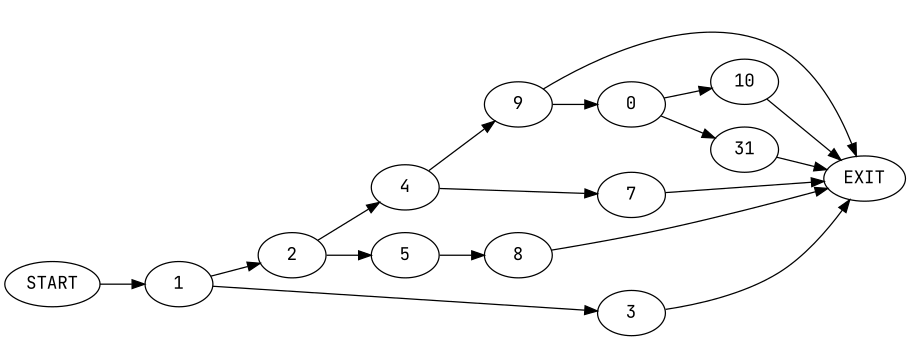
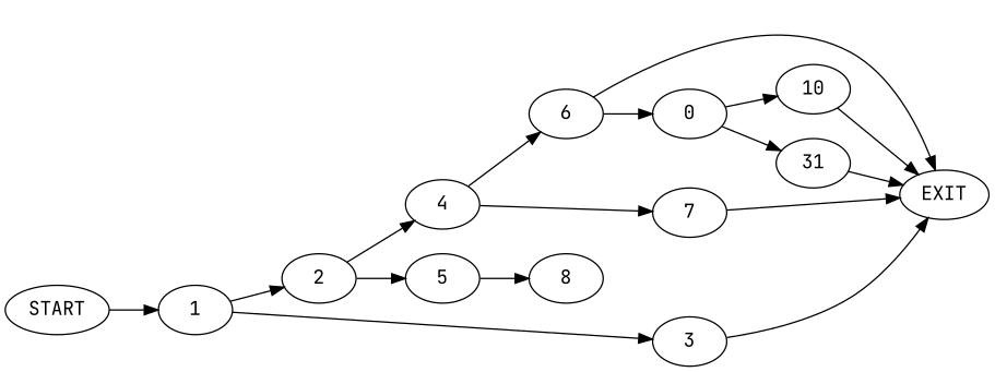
  digraph {
    fontname="JetBrains Mono"
    rankdir=LR
    node [fontname="JetBrains Mono"]
    edge [fontname="JetBrains Mono"]
    n1 [label=START]
    1
    2
    3
    n5 [label=EXIT]
    4
    5
-   6 [label=9]
+   6
    7
    8
    n11 [label=0]
    10
    n13 [label=31]
    n1 -> 1
    1 -> 2
    1 -> 3
    2 -> 4
    2 -> 5
    3 -> n5
    4 -> 6
    4 -> 7
    5 -> 8
    6 -> n5
    6 -> n11
    7 -> n5
-   8 -> n5
    n11 -> 10
    n11 -> n13
    10 -> n5
    n13 -> n5
  }
